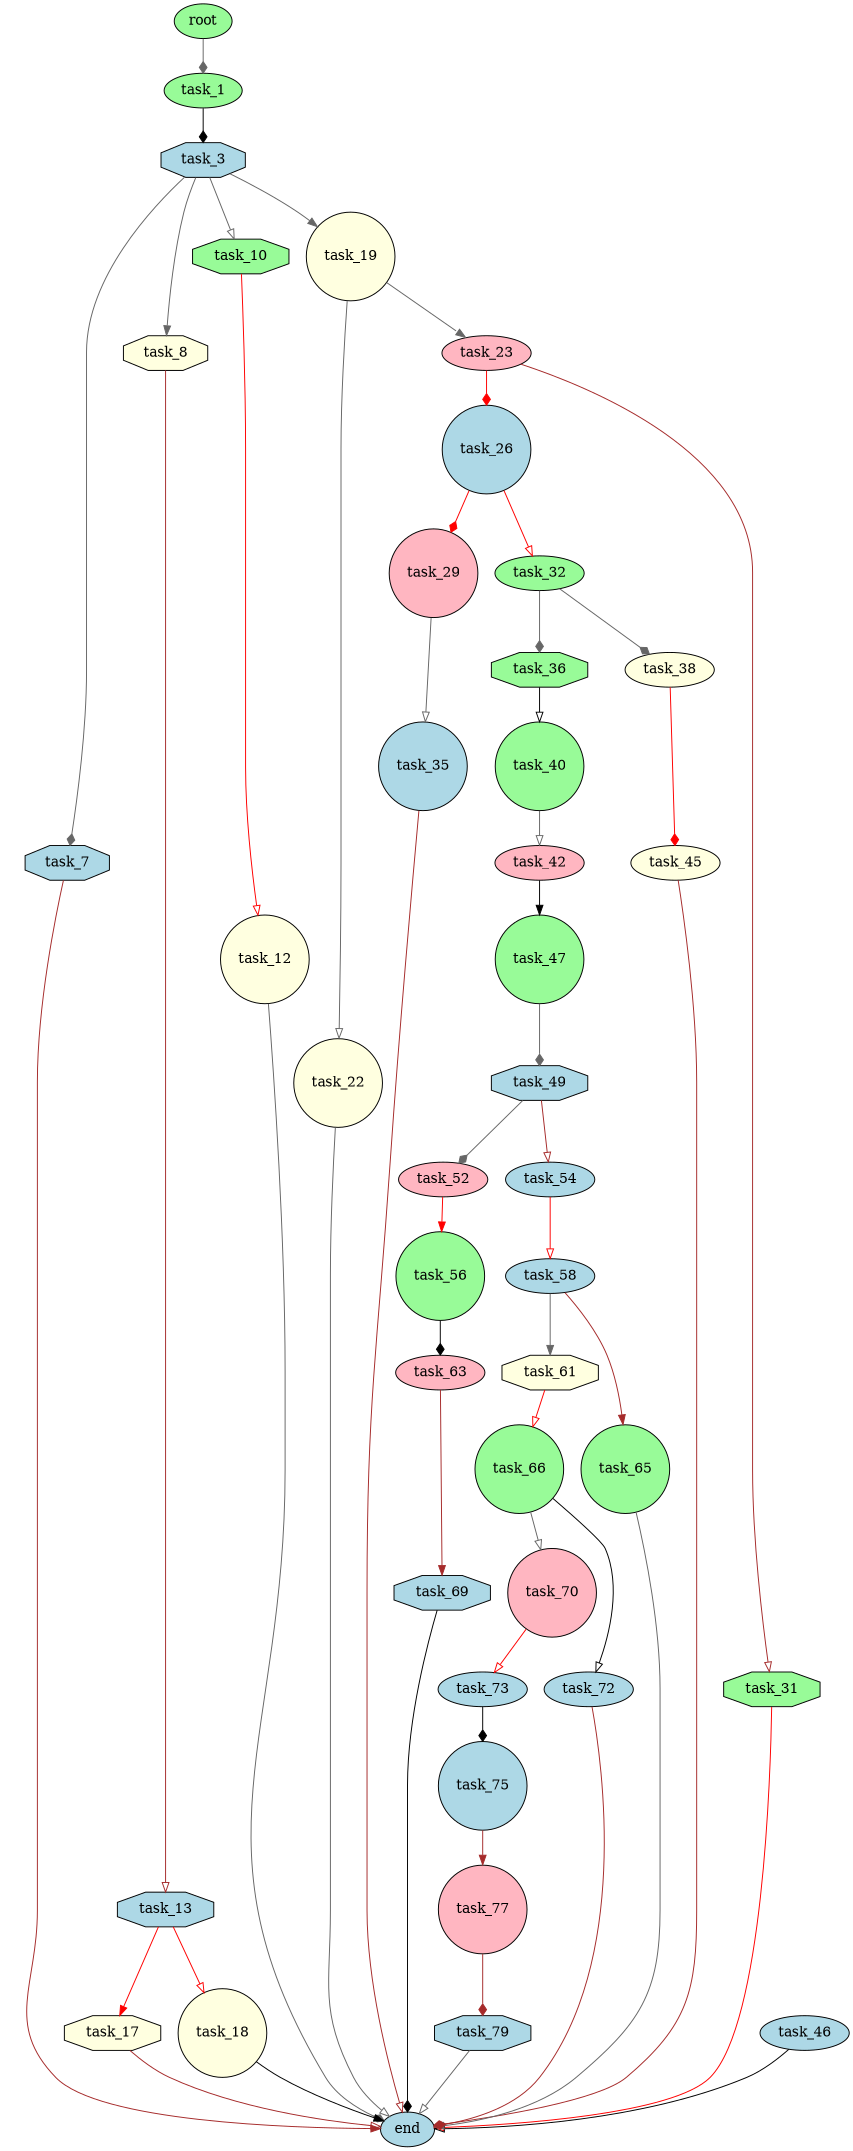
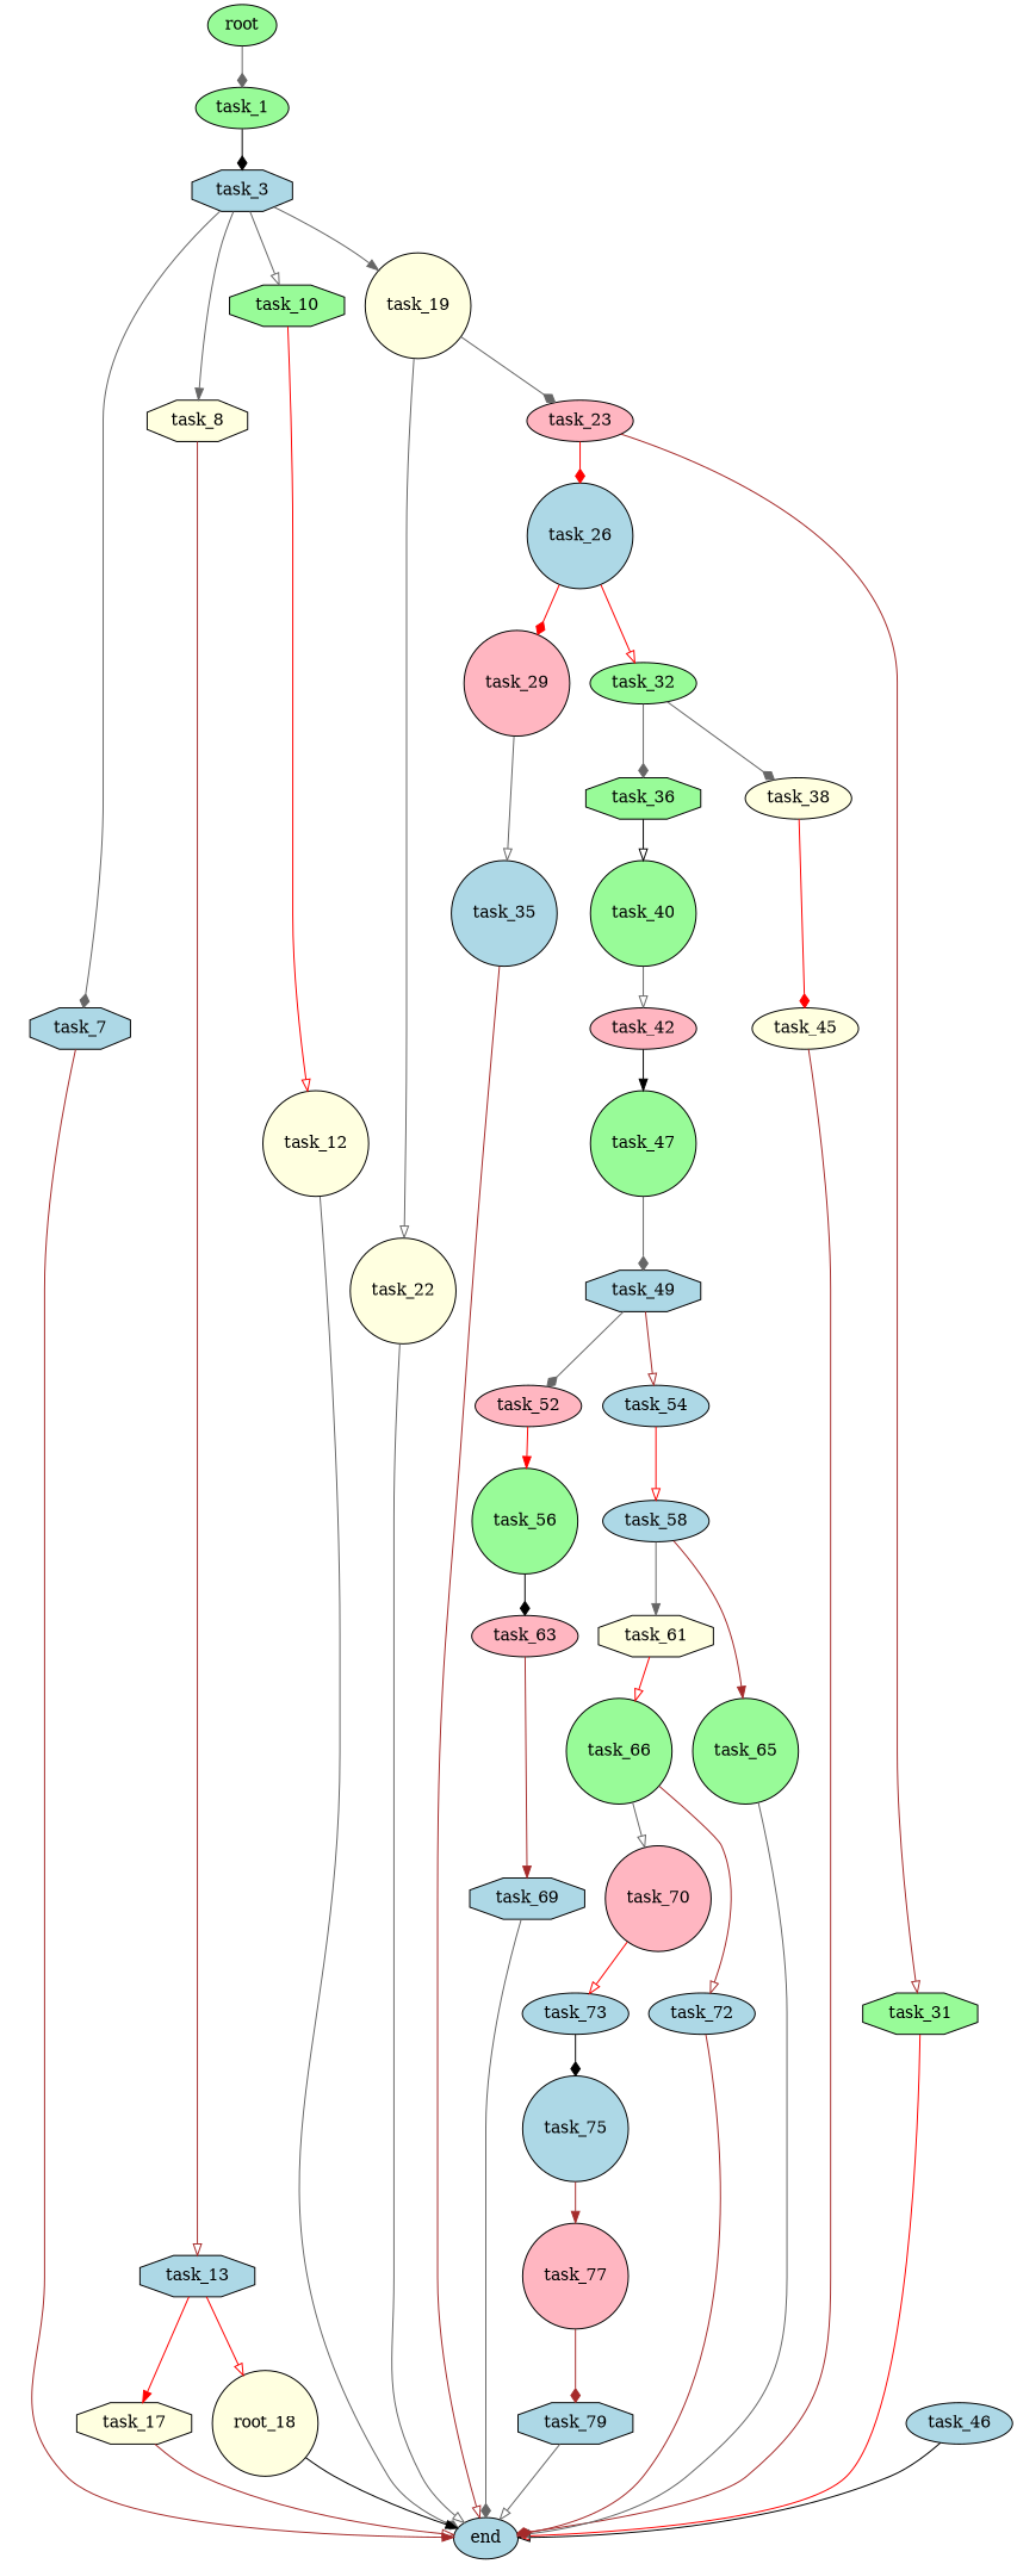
  digraph {
    node [fillcolor=lightblue shape=ellipse style=filled]
    edge [arrowhead=onormal color=gray40]
    root [fillcolor=palegreen]
    task_1 [fillcolor=palegreen]
    task_3 [shape=octagon]
    task_7 [shape=octagon]
    task_8 [fillcolor=lightyellow shape=octagon]
    task_10 [fillcolor=palegreen shape=octagon]
    task_19 [fillcolor=lightyellow shape=circle]
    end
    task_13 [shape=octagon]
    task_12 [fillcolor=lightyellow shape=circle]
    task_17 [fillcolor=lightyellow shape=octagon]
-   task_18 [fillcolor=lightyellow shape=circle]
+   task_18 [fillcolor=lightyellow shape=circle label=root_18]
    task_22 [fillcolor=lightyellow shape=circle]
    task_23 [fillcolor=lightpink]
    task_26 [shape=circle]
    task_31 [fillcolor=palegreen shape=octagon]
    task_29 [fillcolor=lightpink shape=circle]
    task_32 [fillcolor=palegreen]
    task_35 [shape=circle]
    task_36 [fillcolor=palegreen shape=octagon]
    task_38 [fillcolor=lightyellow]
    task_40 [fillcolor=palegreen shape=circle]
    task_45 [fillcolor=lightyellow]
    task_42 [fillcolor=lightpink]
    task_47 [fillcolor=palegreen shape=circle]
    task_46
    task_49 [shape=octagon]
    task_52 [fillcolor=lightpink]
    task_54
    task_56 [fillcolor=palegreen shape=circle]
    task_58
    task_63 [fillcolor=lightpink]
    task_61 [fillcolor=lightyellow shape=octagon]
    task_65 [fillcolor=palegreen shape=circle]
    task_69 [shape=octagon]
    task_66 [fillcolor=palegreen shape=circle]
    task_70 [fillcolor=lightpink shape=circle]
    task_72
    task_73
    task_75 [shape=circle]
    task_77 [fillcolor=lightpink shape=circle]
    task_79 [shape=octagon]
    root -> task_1 [arrowhead=diamond]
    task_1 -> task_3 [arrowhead=diamond color=black]
    task_3 -> task_7 [arrowhead=diamond]
    task_3 -> task_8 [arrowhead=normal]
    task_3 -> task_10
    task_3 -> task_19 [arrowhead=normal]
    task_7 -> end [arrowhead=normal color=brown]
    task_8 -> task_13 [color=brown]
    task_10 -> task_12 [color=red]
    task_19 -> task_22
-   task_19 -> task_23 [arrowhead=normal]
+   task_19 -> task_23 [arrowhead=diamond]
    task_13 -> task_17 [arrowhead=normal color=red]
    task_13 -> task_18 [color=red]
    task_12 -> end [arrowhead=diamond]
    task_17 -> end [color=brown]
    task_18 -> end [arrowhead=normal color=black]
    task_22 -> end
    task_23 -> task_26 [arrowhead=diamond color=red]
    task_23 -> task_31 [color=brown]
    task_26 -> task_29 [arrowhead=diamond color=red]
    task_26 -> task_32 [color=red]
    task_31 -> end [color=red]
    task_29 -> task_35
    task_32 -> task_36 [arrowhead=diamond]
    task_32 -> task_38 [arrowhead=diamond]
    task_35 -> end [color=brown]
    task_36 -> task_40 [color=black]
    task_38 -> task_45 [arrowhead=diamond color=red]
    task_40 -> task_42
    task_45 -> end [arrowhead=diamond color=brown]
    task_42 -> task_47 [arrowhead=normal color=black]
    task_47 -> task_49 [arrowhead=diamond]
    task_46 -> end [color=black]
    task_49 -> task_52 [arrowhead=diamond]
    task_49 -> task_54 [color=brown]
    task_52 -> task_56 [arrowhead=normal color=red]
    task_54 -> task_58 [color=red]
    task_56 -> task_63 [arrowhead=diamond color=black]
    task_58 -> task_61 [arrowhead=normal]
    task_58 -> task_65 [arrowhead=normal color=brown]
    task_63 -> task_69 [arrowhead=normal color=brown]
    task_61 -> task_66 [color=red]
    task_65 -> end [arrowhead=normal]
-   task_69 -> end [arrowhead=diamond color=black]
+   task_69 -> end [arrowhead=diamond]
    task_66 -> task_70
-   task_66 -> task_72 [color=black]
+   task_66 -> task_72 [color=brown]
    task_70 -> task_73 [color=red]
    task_72 -> end [arrowhead=diamond color=brown]
    task_73 -> task_75 [arrowhead=diamond color=black]
    task_75 -> task_77 [arrowhead=normal color=brown]
    task_77 -> task_79 [arrowhead=diamond color=brown]
    task_79 -> end
  }
